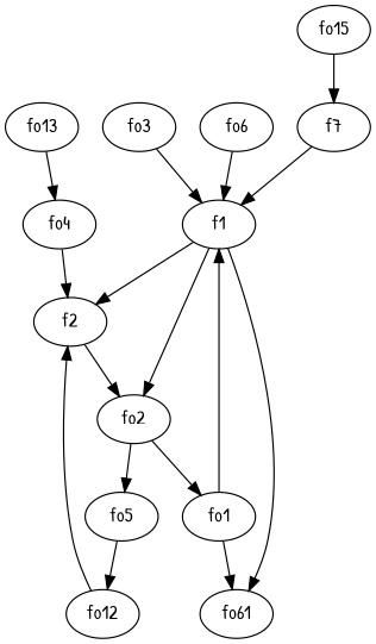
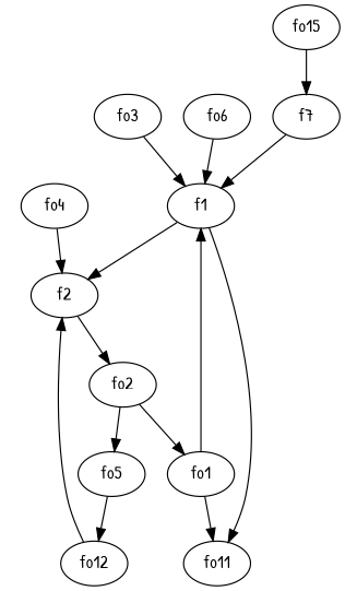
  strict digraph {
    fontname="Patrick Hand"
    node [fontname="Patrick Hand"]
    edge [fontname="Patrick Hand" weight=2]
    f1
    f2
    fo2
-   fo11 [label=fo61]
+   fo11
    fo1
    fo5
    n7 [label=f7]
    fo12
    fo3
    fo4
    fo6
    n12 [label=fo15]
-   fo13
    f1 -> f2
-   f1 -> fo2
    f1 -> fo11
    f2 -> fo2
    fo2 -> fo1
    fo2 -> fo5
    fo1 -> f1
    fo1 -> fo11
    fo5 -> fo12
    n7 -> f1
    fo12 -> f2
    fo3 -> f1
    fo4 -> f2
    fo6 -> f1
    n12 -> n7
-   fo13 -> fo4
  }
